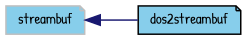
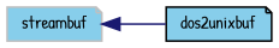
  digraph {
    rankdir=LR
    fontname="Patrick Hand"
    node [fillcolor=skyblue fontname="Patrick Hand" fontsize=10 shape=note style=filled]
    n1 [color=grey75 height=0.2 label=streambuf width=0.4]
-   n2 [color=black height=0.2 label=dos2streambuf width=0.4]
+   n2 [color=black height=0.2 label=dos2unixbuf width=0.4]
    n1 -> n2 [color=midnightblue dir=back fontname="Patrick Hand" fontsize=10 labelfontname=Helvetica labelfontsize=10 style=solid]
  }
